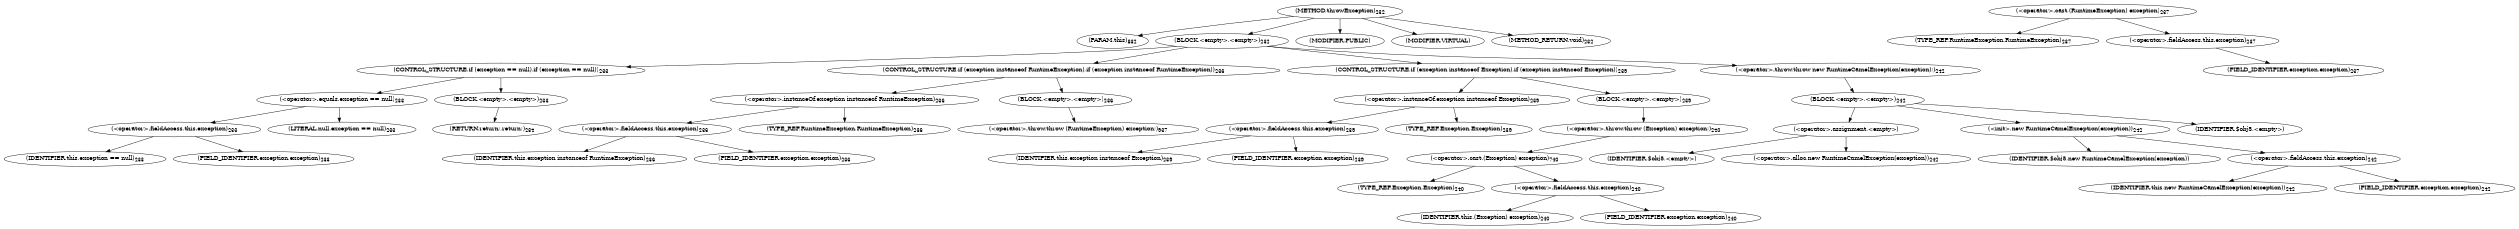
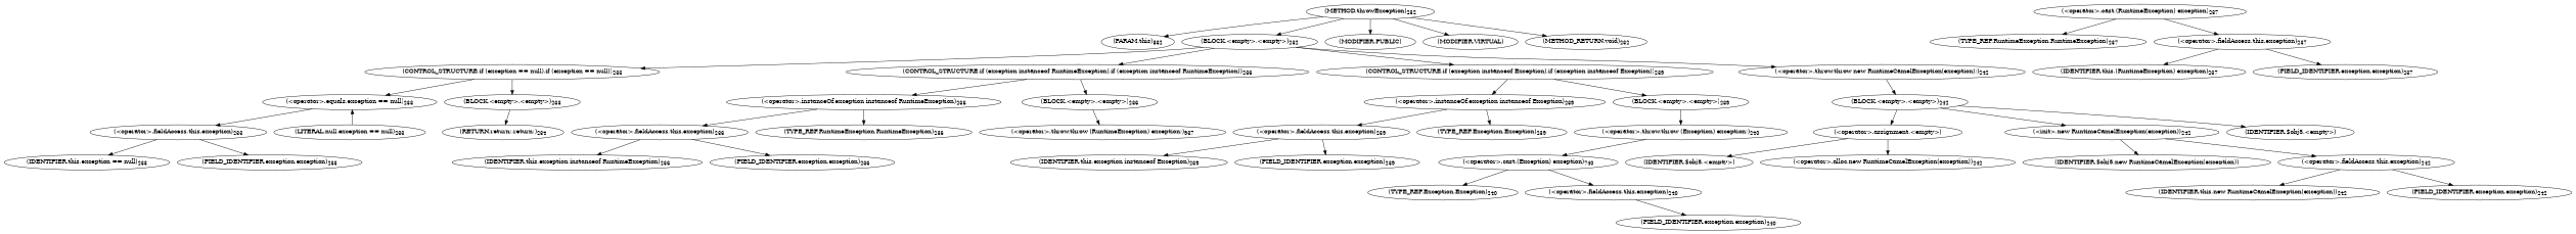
  digraph {
    n1 [label=<(METHOD,throwException)<SUB>232</SUB>>]
    n2 [label=<(PARAM,this)<SUB>832</SUB>>]
    n3 [label=<(BLOCK,&lt;empty&gt;,&lt;empty&gt;)<SUB>232</SUB>>]
    n4 [label=<(MODIFIER,PUBLIC)>]
    n5 [label=<(MODIFIER,VIRTUAL)>]
    n6 [label=<(METHOD_RETURN,void)<SUB>232</SUB>>]
    n7 [label=<(CONTROL_STRUCTURE,if (exception == null),if (exception == null))<SUB>233</SUB>>]
    n8 [label=<(CONTROL_STRUCTURE,if (exception instanceof RuntimeException),if (exception instanceof RuntimeException))<SUB>236</SUB>>]
    n9 [label=<(CONTROL_STRUCTURE,if (exception instanceof Exception),if (exception instanceof Exception))<SUB>239</SUB>>]
    n10 [label=<(&lt;operator&gt;.throw,throw new RuntimeCamelException(exception);)<SUB>242</SUB>>]
    n11 [label=<(&lt;operator&gt;.equals,exception == null)<SUB>233</SUB>>]
    n12 [label=<(BLOCK,&lt;empty&gt;,&lt;empty&gt;)<SUB>233</SUB>>]
    n13 [label=<(&lt;operator&gt;.instanceOf,exception instanceof RuntimeException)<SUB>236</SUB>>]
    n14 [label=<(BLOCK,&lt;empty&gt;,&lt;empty&gt;)<SUB>236</SUB>>]
    n15 [label=<(&lt;operator&gt;.instanceOf,exception instanceof Exception)<SUB>239</SUB>>]
    n16 [label=<(BLOCK,&lt;empty&gt;,&lt;empty&gt;)<SUB>239</SUB>>]
    n17 [label=<(BLOCK,&lt;empty&gt;,&lt;empty&gt;)<SUB>242</SUB>>]
    n18 [label=<(&lt;operator&gt;.fieldAccess,this.exception)<SUB>233</SUB>>]
    n19 [label=<(LITERAL,null,exception == null)<SUB>233</SUB>>]
    n20 [label=<(RETURN,return;,return;)<SUB>234</SUB>>]
    n21 [label=<(IDENTIFIER,this,exception == null)<SUB>233</SUB>>]
    n22 [label=<(FIELD_IDENTIFIER,exception,exception)<SUB>233</SUB>>]
    n23 [label=<(&lt;operator&gt;.fieldAccess,this.exception)<SUB>236</SUB>>]
    n24 [label=<(TYPE_REF,RuntimeException,RuntimeException)<SUB>236</SUB>>]
    n25 [label=<(&lt;operator&gt;.throw,throw (RuntimeException) exception;)<SUB>937</SUB>>]
    n26 [label=<(IDENTIFIER,this,exception instanceof RuntimeException)<SUB>236</SUB>>]
    n27 [label=<(FIELD_IDENTIFIER,exception,exception)<SUB>236</SUB>>]
    n28 [label=<(&lt;operator&gt;.cast,(RuntimeException) exception)<SUB>237</SUB>>]
    n29 [label=<(TYPE_REF,RuntimeException,RuntimeException)<SUB>237</SUB>>]
    n30 [label=<(&lt;operator&gt;.fieldAccess,this.exception)<SUB>237</SUB>>]
+   n31 [label=<(IDENTIFIER,this,(RuntimeException) exception)<SUB>237</SUB>>]
    n32 [label=<(FIELD_IDENTIFIER,exception,exception)<SUB>237</SUB>>]
    n33 [label=<(&lt;operator&gt;.fieldAccess,this.exception)<SUB>239</SUB>>]
    n34 [label=<(TYPE_REF,Exception,Exception)<SUB>239</SUB>>]
    n35 [label=<(&lt;operator&gt;.throw,throw (Exception) exception;)<SUB>240</SUB>>]
    n36 [label=<(IDENTIFIER,this,exception instanceof Exception)<SUB>239</SUB>>]
    n37 [label=<(FIELD_IDENTIFIER,exception,exception)<SUB>239</SUB>>]
    n38 [label=<(&lt;operator&gt;.cast,(Exception) exception)<SUB>740</SUB>>]
    n39 [label=<(TYPE_REF,Exception,Exception)<SUB>240</SUB>>]
    n40 [label=<(&lt;operator&gt;.fieldAccess,this.exception)<SUB>240</SUB>>]
-   n41 [label=<(IDENTIFIER,this,(Exception) exception)<SUB>240</SUB>>]
    n42 [label=<(FIELD_IDENTIFIER,exception,exception)<SUB>240</SUB>>]
    n43 [label=<(&lt;operator&gt;.assignment,&lt;empty&gt;)>]
    n44 [label=<(&lt;init&gt;,new RuntimeCamelException(exception))<SUB>242</SUB>>]
    n45 [label=<(IDENTIFIER,$obj5,&lt;empty&gt;)>]
    n46 [label=<(IDENTIFIER,$obj5,&lt;empty&gt;)>]
    n47 [label=<(&lt;operator&gt;.alloc,new RuntimeCamelException(exception))<SUB>242</SUB>>]
    n48 [label=<(IDENTIFIER,$obj5,new RuntimeCamelException(exception))>]
    n49 [label=<(&lt;operator&gt;.fieldAccess,this.exception)<SUB>242</SUB>>]
    n50 [label=<(IDENTIFIER,this,new RuntimeCamelException(exception))<SUB>242</SUB>>]
    n51 [label=<(FIELD_IDENTIFIER,exception,exception)<SUB>242</SUB>>]
    n1 -> n2
    n1 -> n3
    n1 -> n4
    n1 -> n5
    n1 -> n6
    n3 -> n7
    n3 -> n8
    n3 -> n9
    n3 -> n10
    n7 -> n11
    n7 -> n12
    n8 -> n13
    n8 -> n14
    n9 -> n15
    n9 -> n16
    n10 -> n17
    n11 -> n18
-   n11 -> n19
+   n19 -> n11
    n12 -> n20
    n13 -> n23
    n13 -> n24
    n14 -> n25
    n15 -> n33
    n15 -> n34
    n16 -> n35
    n17 -> n43
    n17 -> n44
    n17 -> n45
    n18 -> n21
    n18 -> n22
    n23 -> n26
    n23 -> n27
    n28 -> n29
    n28 -> n30
+   n30 -> n31
    n30 -> n32
    n33 -> n36
    n33 -> n37
    n35 -> n38
    n38 -> n39
    n38 -> n40
-   n40 -> n41
    n40 -> n42
    n43 -> n46
    n43 -> n47
    n44 -> n48
    n44 -> n49
    n49 -> n50
    n49 -> n51
  }
